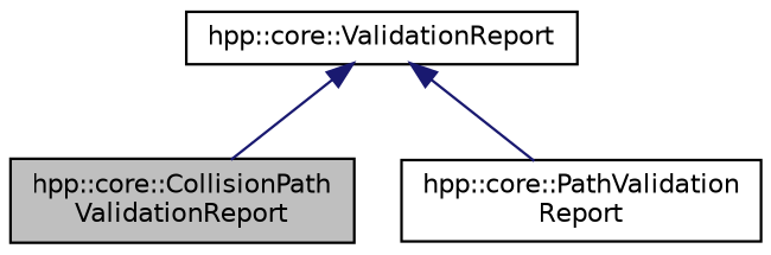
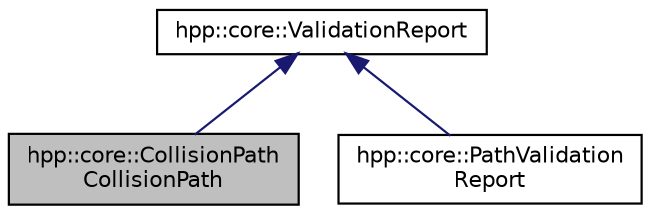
  digraph {
    node [color=black fillcolor=white fontname=Helvetica fontsize=10 shape=record style=filled]
    edge [color=midnightblue dir=back fontname=Helvetica fontsize=10 labelfontname=Helvetica labelfontsize=10 style=solid]
-   n1 [fillcolor=grey75 fontcolor=black height=0.2 label="hpp::core::CollisionPath\lValidationReport" width=0.4]
+   n1 [fillcolor=grey75 fontcolor=black height=0.2 label="hpp::core::CollisionPath\lCollisionPath" width=0.4]
    n2 [height=0.2 label="hpp::core::PathValidation\lReport" width=0.4]
    n3 [height=0.2 label="hpp::core::ValidationReport" width=0.4]
    n3 -> n1
    n3 -> n2
  }
